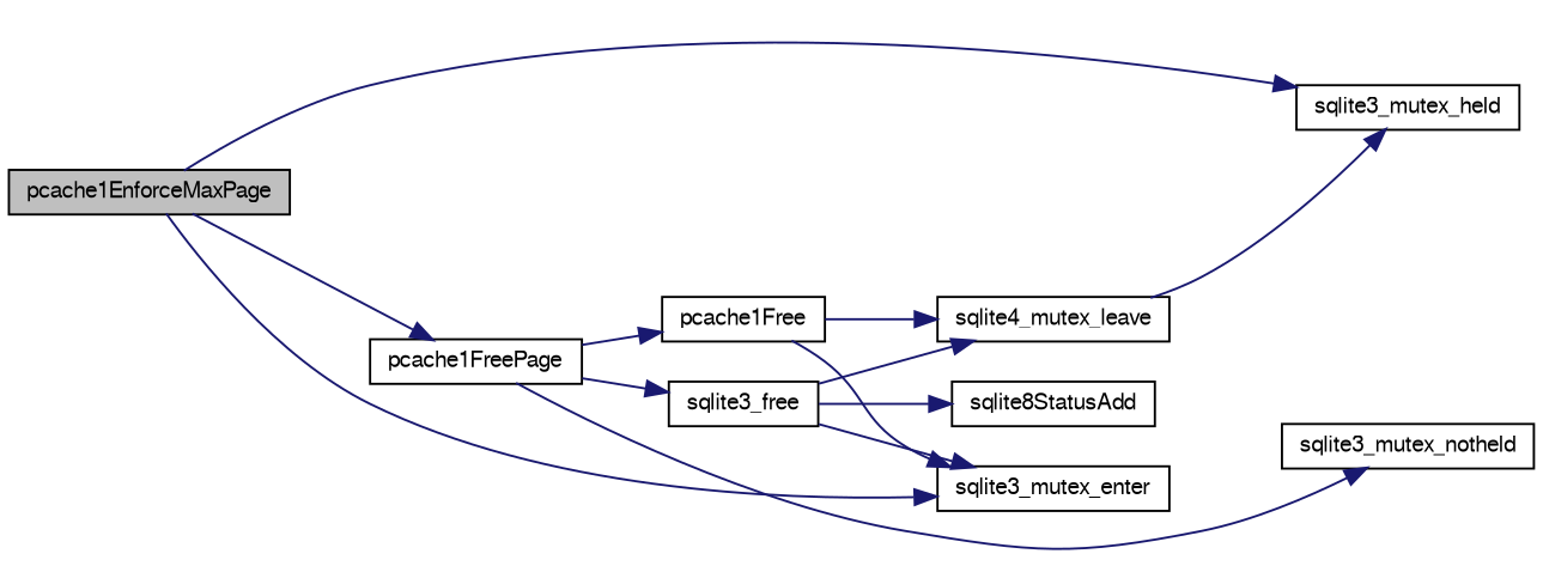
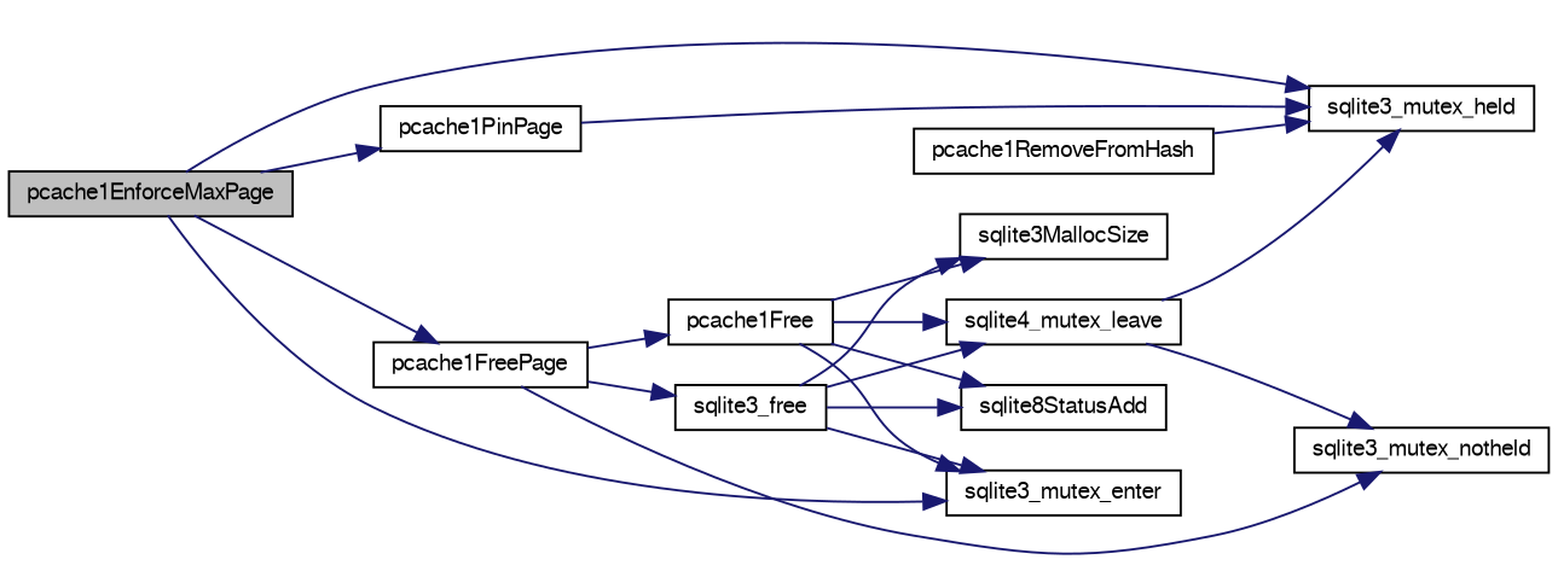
  digraph {
    rankdir=LR
    node [color=black fillcolor=white fontname=FreeSans fontsize=10 shape=record style=filled]
    edge [color=midnightblue fontname=FreeSans fontsize=10 labelfontname=FreeSans labelfontsize=10 style=solid]
    n1 [fillcolor=grey75 fontcolor=black height=0.2 label=pcache1EnforceMaxPage width=0.4]
    n2 [height=0.2 label=sqlite3_mutex_held width=0.4]
+   n3 [height=0.2 label=pcache1PinPage width=0.4]
    n4 [height=0.2 label=pcache1FreePage width=0.4]
    n5 [height=0.2 label=sqlite3_mutex_enter width=0.4]
+   n6 [height=0.2 label=pcache1RemoveFromHash width=0.4]
    n7 [height=0.2 label=pcache1Free width=0.4]
    n8 [height=0.2 label=sqlite3_free width=0.4]
    n9 [height=0.2 label=sqlite3_mutex_notheld width=0.4]
    n10 [height=0.2 label=sqlite8StatusAdd width=0.4]
    n11 [height=0.2 label=sqlite4_mutex_leave width=0.4]
+   n12 [height=0.2 label=sqlite3MallocSize width=0.4]
    n1 -> n2
+   n1 -> n3
    n1 -> n4
    n1 -> n5
+   n3 -> n2
    n4 -> n7
    n4 -> n8
    n4 -> n9
+   n6 -> n2
    n7 -> n5
+   n7 -> n10
    n7 -> n11
+   n7 -> n12
    n8 -> n5
    n8 -> n10
    n8 -> n11
+   n8 -> n12
    n11 -> n2
+   n11 -> n9
  }
